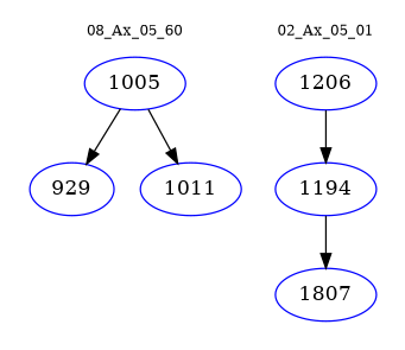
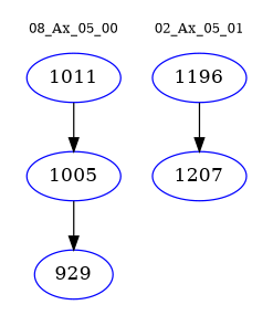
  digraph {
    node [color=blue]
    edge [color=black]
    n1 [label=1005]
    n2 [label=929]
    n3 [label=1011]
-   n4 [label=1206]
-   n5 [label=1194]
-   n6 [label=1807]
+   n5 [label=1196]
+   n6 [label=1207]
    subgraph cluster_1 {
      color=white
      fontsize=10
-     label="08_Ax_05_60"
+     label="08_Ax_05_00"
      n1
      n2
      n3
    }
    subgraph cluster_2 {
      color=white
      fontsize=10
      label="02_Ax_05_01"
-     n4
      n5
      n6
    }
    n1 -> n2
-   n1 -> n3
-   n4 -> n5
+   n3 -> n1
    n5 -> n6
  }
